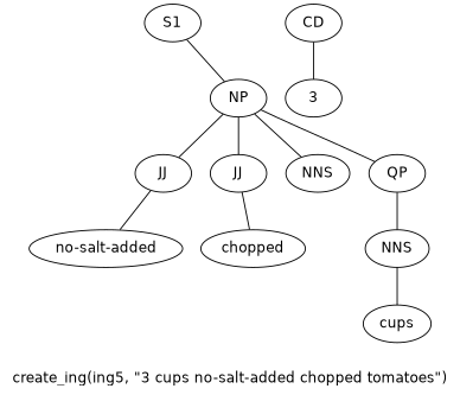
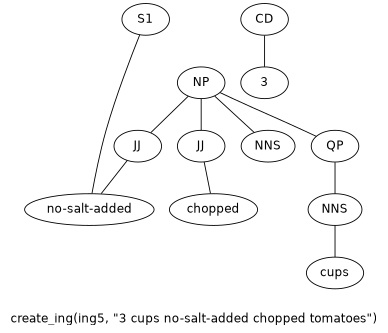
  graph {
    fontname="DejaVu Sans"
    label="create_ing(ing5, \"3 cups no-salt-added chopped tomatoes\")"
    node [fontname="DejaVu Sans"]
    edge [fontname="DejaVu Sans"]
    n1 [label=S1]
    n2 [label=NP]
    n3 [label=QP]
    n4 [label=JJ]
    n5 [label=JJ]
    n6 [label=NNS]
    n7 [label=NNS]
    n8 [label="no-salt-added"]
    n9 [label=chopped]
    n10 [label=CD]
    n11 [label=3]
    n12 [label=cups]
-   n1 -- n2
+   n1 -- n8
    n2 -- n3
    n2 -- n4
    n2 -- n5
    n2 -- n6
    n3 -- n7
    n4 -- n8
    n5 -- n9
    n7 -- n12
    n10 -- n11
  }
